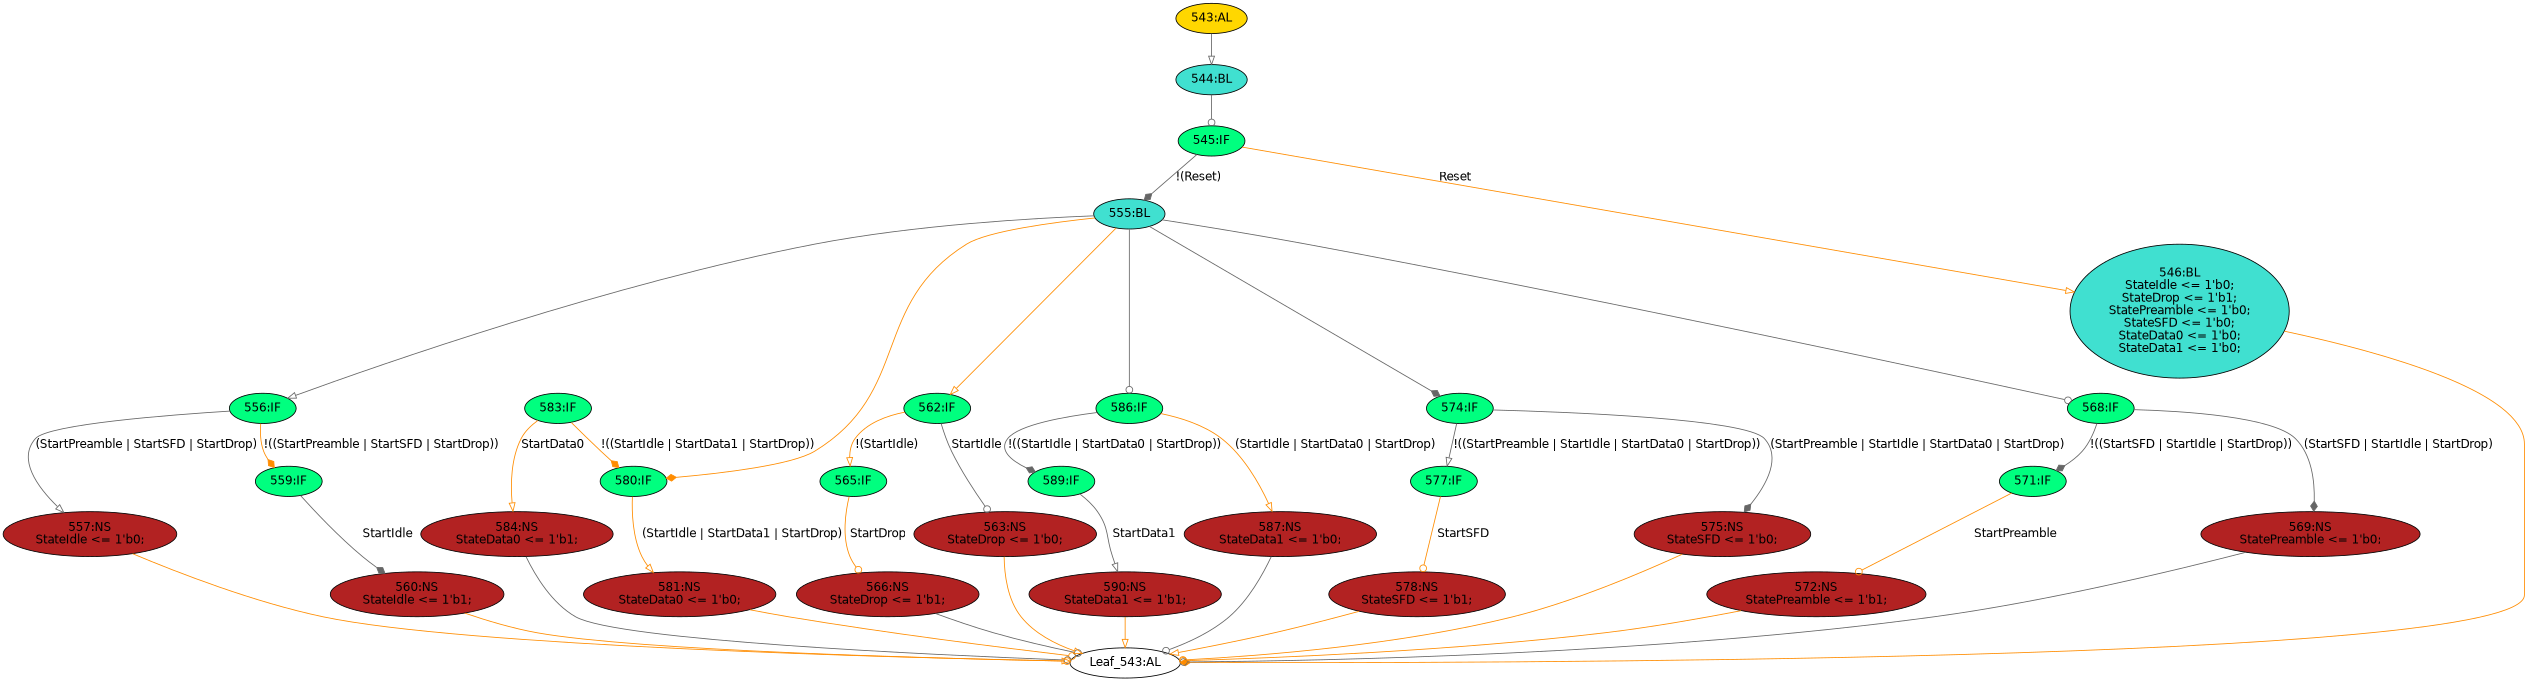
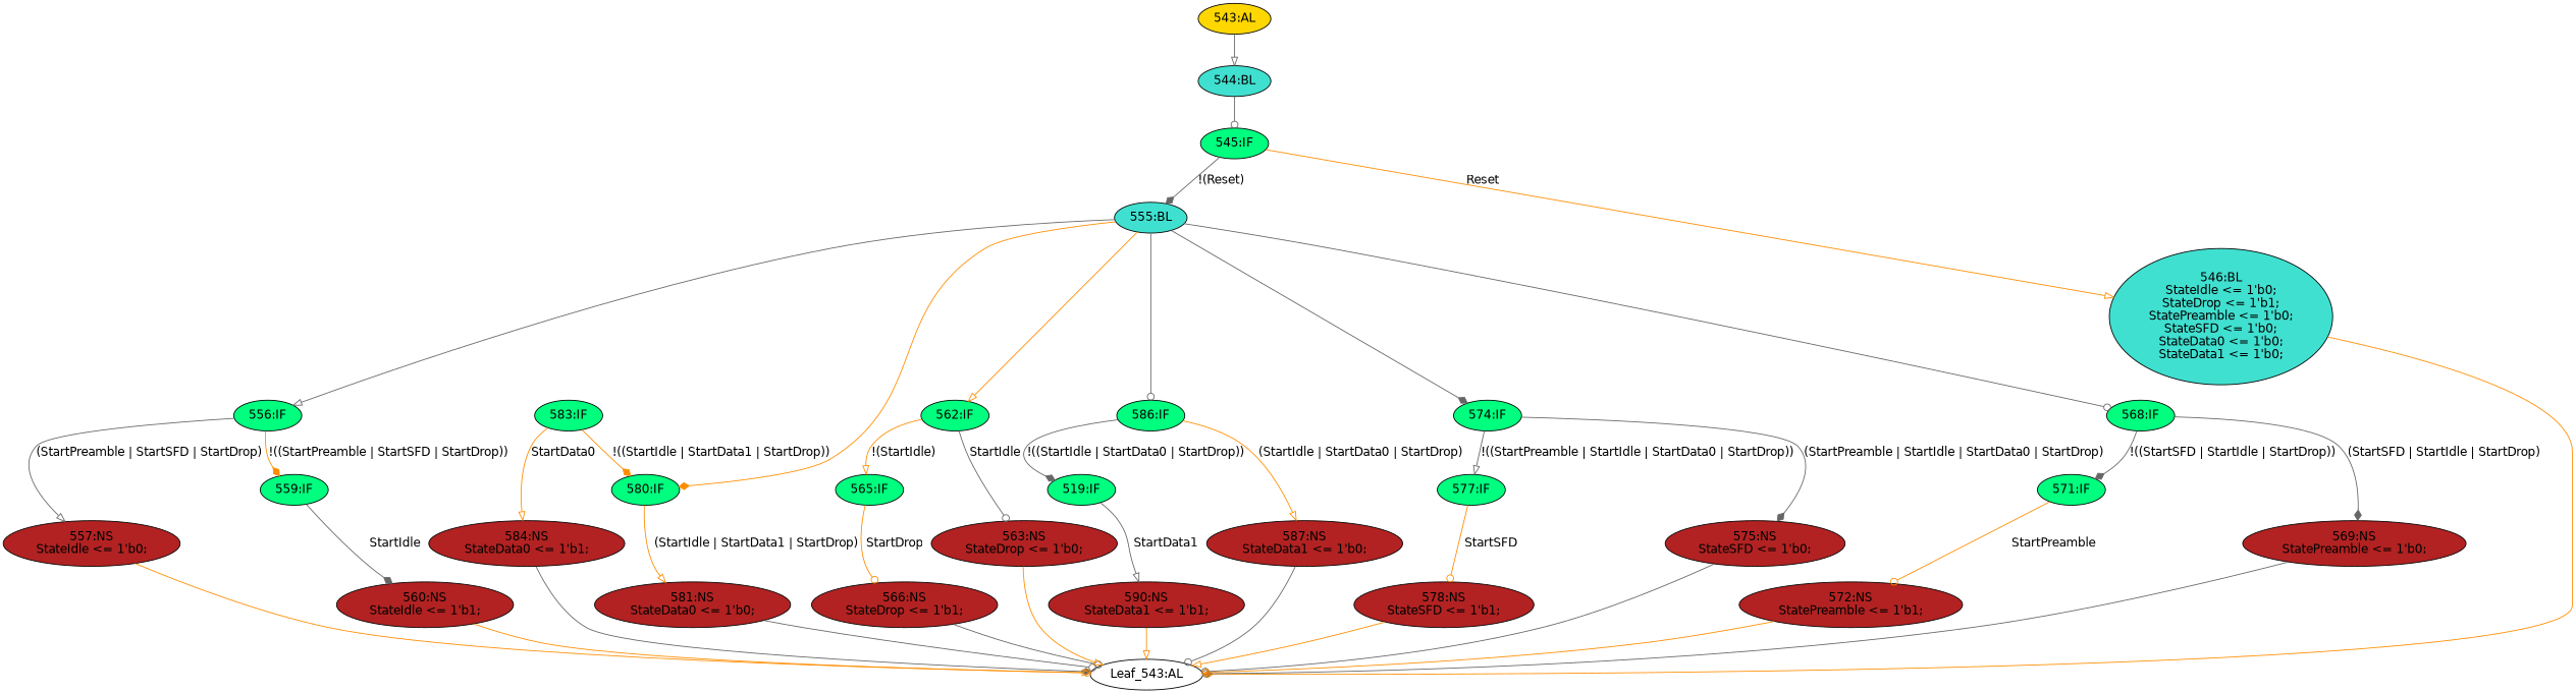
  strict digraph {
    fontname="DejaVu Sans"
    node [fillcolor=springgreen fontname="DejaVu Sans" statements="[]" style=filled typ=IfStatement]
    edge [arrowhead=onormal color=gray40 cond="[]" fontname="DejaVu Sans" lineno=None]
    n1 [ast="<pyverilog.vparser.ast.IfStatement object at 0x7fb430332790>" label="580:IF"]
    n2 [ast="<pyverilog.vparser.ast.NonblockingSubstitution object at 0x7fb43032cf90>" fillcolor=firebrick label="581:NS\nStateData0 <= 1'b0;" statements="[<pyverilog.vparser.ast.NonblockingSubstitution object at 0x7fb43032cf90>]" typ=NonblockingSubstitution]
    n3 [def_var="['StateSFD', 'StateIdle', 'StateDrop', 'StatePreamble', 'StateData1', 'StateData0']" label="Leaf_543:AL" fillcolor="" statements="" style="" typ=""]
    n4 [ast="<pyverilog.vparser.ast.IfStatement object at 0x7fb430548bd0>" label="583:IF"]
    n5 [ast="<pyverilog.vparser.ast.NonblockingSubstitution object at 0x7fb43032c110>" fillcolor=firebrick label="584:NS\nStateData0 <= 1'b1;" statements="[<pyverilog.vparser.ast.NonblockingSubstitution object at 0x7fb43032c110>]" typ=NonblockingSubstitution]
    n6 [ast="<pyverilog.vparser.ast.NonblockingSubstitution object at 0x7fb430335fd0>" fillcolor=firebrick label="560:NS\nStateIdle <= 1'b1;" statements="[<pyverilog.vparser.ast.NonblockingSubstitution object at 0x7fb430335fd0>]" typ=NonblockingSubstitution]
    n7 [ast="<pyverilog.vparser.ast.IfStatement object at 0x7fb430335f90>" label="559:IF"]
    n8 [ast="<pyverilog.vparser.ast.IfStatement object at 0x7fb430335c10>" label="556:IF"]
    n9 [ast="<pyverilog.vparser.ast.NonblockingSubstitution object at 0x7fb430335f50>" fillcolor=firebrick label="557:NS\nStateIdle <= 1'b0;" statements="[<pyverilog.vparser.ast.NonblockingSubstitution object at 0x7fb430335f50>]" typ=NonblockingSubstitution]
    n10 [ast="<pyverilog.vparser.ast.NonblockingSubstitution object at 0x7fb43032a390>" fillcolor=firebrick label="566:NS\nStateDrop <= 1'b1;" statements="[<pyverilog.vparser.ast.NonblockingSubstitution object at 0x7fb43032a390>]" typ=NonblockingSubstitution]
    n11 [ast="<pyverilog.vparser.ast.IfStatement object at 0x7fb4302e52d0>" label="586:IF"]
-   n12 [ast="<pyverilog.vparser.ast.IfStatement object at 0x7fb4302e5310>" label="589:IF"]
+   n12 [ast="<pyverilog.vparser.ast.IfStatement object at 0x7fb4302e5310>" label="519:IF"]
    n13 [ast="<pyverilog.vparser.ast.NonblockingSubstitution object at 0x7fb4302e54d0>" fillcolor=firebrick label="587:NS\nStateData1 <= 1'b0;" statements="[<pyverilog.vparser.ast.NonblockingSubstitution object at 0x7fb4302e54d0>]" typ=NonblockingSubstitution]
    n14 [ast="<pyverilog.vparser.ast.NonblockingSubstitution object at 0x7fb4302e5350>" fillcolor=firebrick label="590:NS\nStateData1 <= 1'b1;" statements="[<pyverilog.vparser.ast.NonblockingSubstitution object at 0x7fb4302e5350>]" typ=NonblockingSubstitution]
    n15 [ast="<pyverilog.vparser.ast.IfStatement object at 0x7fb43032aa10>" label="565:IF"]
    n16 [ast="<pyverilog.vparser.ast.IfStatement object at 0x7fb43032aa90>" label="545:IF"]
    n17 [ast="<pyverilog.vparser.ast.Block object at 0x7fb43032ab10>" fillcolor=turquoise label="555:BL" typ=Block]
    n18 [ast="<pyverilog.vparser.ast.Block object at 0x7fb4302e5750>" fillcolor=turquoise label="546:BL\nStateIdle <= 1'b0;\nStateDrop <= 1'b1;\nStatePreamble <= 1'b0;\nStateSFD <= 1'b0;\nStateData0 <= 1'b0;\nStateData1 <= 1'b0;" statements="[<pyverilog.vparser.ast.NonblockingSubstitution object at 0x7fb4302e5790>, <pyverilog.vparser.ast.NonblockingSubstitution object at 0x7fb4302e58d0>, <pyverilog.vparser.ast.NonblockingSubstitution object at 0x7fb4302e5a10>, <pyverilog.vparser.ast.NonblockingSubstitution object at 0x7fb4302e5b90>, <pyverilog.vparser.ast.NonblockingSubstitution object at 0x7fb4302e5cd0>, <pyverilog.vparser.ast.NonblockingSubstitution object at 0x7fb4302e5e10>]" typ=Block]
    n19 [ast="<pyverilog.vparser.ast.IfStatement object at 0x7fb43032ae10>" label="574:IF"]
    n20 [ast="<pyverilog.vparser.ast.IfStatement object at 0x7fb43032a4d0>" label="568:IF"]
    n21 [ast="<pyverilog.vparser.ast.IfStatement object at 0x7fb43032ab90>" label="562:IF"]
    n22 [ast="<pyverilog.vparser.ast.NonblockingSubstitution object at 0x7fb43032ac90>" fillcolor=firebrick label="575:NS\nStateSFD <= 1'b0;" statements="[<pyverilog.vparser.ast.NonblockingSubstitution object at 0x7fb43032ac90>]" typ=NonblockingSubstitution]
    n23 [ast="<pyverilog.vparser.ast.IfStatement object at 0x7fb43032ae50>" label="577:IF"]
    n24 [ast="<pyverilog.vparser.ast.IfStatement object at 0x7fb43032a550>" label="571:IF"]
    n25 [ast="<pyverilog.vparser.ast.NonblockingSubstitution object at 0x7fb43032a8d0>" fillcolor=firebrick label="569:NS\nStatePreamble <= 1'b0;" statements="[<pyverilog.vparser.ast.NonblockingSubstitution object at 0x7fb43032a8d0>]" typ=NonblockingSubstitution]
    n26 [ast="<pyverilog.vparser.ast.NonblockingSubstitution object at 0x7fb43032ab50>" fillcolor=firebrick label="563:NS\nStateDrop <= 1'b0;" statements="[<pyverilog.vparser.ast.NonblockingSubstitution object at 0x7fb43032ab50>]" typ=NonblockingSubstitution]
    n27 [ast="<pyverilog.vparser.ast.NonblockingSubstitution object at 0x7fb43032a590>" fillcolor=firebrick label="572:NS\nStatePreamble <= 1'b1;" statements="[<pyverilog.vparser.ast.NonblockingSubstitution object at 0x7fb43032a590>]" typ=NonblockingSubstitution]
    n28 [ast="<pyverilog.vparser.ast.NonblockingSubstitution object at 0x7fb43032aed0>" fillcolor=firebrick label="578:NS\nStateSFD <= 1'b1;" statements="[<pyverilog.vparser.ast.NonblockingSubstitution object at 0x7fb43032aed0>]" typ=NonblockingSubstitution]
    n29 [ast="<pyverilog.vparser.ast.Always object at 0x7fb4302e5f90>" clk_sens=True fillcolor=gold label="543:AL" sens="['MRxClk', 'Reset']" typ=Always use_var="['Reset', 'StartSFD', 'StartPreamble', 'StartDrop', 'StartIdle', 'StartData0', 'StartData1']"]
    n30 [ast="<pyverilog.vparser.ast.Block object at 0x7fb4302e0150>" fillcolor=turquoise label="544:BL" typ=Block]
    n1 -> n2 [color=darkorange cond="['StartIdle', 'StartData1', 'StartDrop']" label="(StartIdle | StartData1 | StartDrop)" lineno=580]
-   n2 -> n3 [arrowhead=odot color=darkorange]
+   n2 -> n3 [arrowhead=odot]
    n4 -> n1 [arrowhead=diamond color=darkorange cond="['StartIdle', 'StartData1', 'StartDrop']" label="!((StartIdle | StartData1 | StartDrop))" lineno=580]
    n4 -> n5 [color=darkorange cond="['StartData0']" label=StartData0 lineno=583]
-   n5 -> n3 [arrowhead=odot]
+   n5 -> n3 [arrowhead=diamond]
    n6 -> n3 [arrowhead=odot color=darkorange]
    n7 -> n6 [arrowhead=diamond cond="['StartIdle']" label=StartIdle lineno=559]
    n8 -> n7 [arrowhead=diamond color=darkorange cond="['StartPreamble', 'StartSFD', 'StartDrop']" label="!((StartPreamble | StartSFD | StartDrop))" lineno=556]
    n8 -> n9 [cond="['StartPreamble', 'StartSFD', 'StartDrop']" label="(StartPreamble | StartSFD | StartDrop)" lineno=556]
    n9 -> n3 [color=darkorange]
    n10 -> n3 [arrowhead=odot]
    n11 -> n12 [arrowhead=diamond cond="['StartIdle', 'StartData0', 'StartDrop']" label="!((StartIdle | StartData0 | StartDrop))" lineno=586]
    n11 -> n13 [color=darkorange cond="['StartIdle', 'StartData0', 'StartDrop']" label="(StartIdle | StartData0 | StartDrop)" lineno=586]
    n12 -> n14 [cond="['StartData1']" label=StartData1 lineno=589]
    n13 -> n3 [arrowhead=odot]
    n14 -> n3 [color=darkorange]
    n15 -> n10 [arrowhead=odot color=darkorange cond="['StartDrop']" label=StartDrop lineno=565]
    n16 -> n17 [arrowhead=diamond cond="['Reset']" label="!(Reset)" lineno=545]
    n16 -> n18 [color=darkorange cond="['Reset']" label=Reset lineno=545]
    n17 -> n1 [arrowhead=diamond color=darkorange]
    n17 -> n8
    n17 -> n11 [arrowhead=odot]
    n17 -> n19 [arrowhead=diamond]
    n17 -> n20 [arrowhead=odot]
    n17 -> n21 [color=darkorange]
    n18 -> n3 [arrowhead=diamond color=darkorange]
    n19 -> n22 [arrowhead=diamond cond="['StartPreamble', 'StartIdle', 'StartData0', 'StartDrop']" label="(StartPreamble | StartIdle | StartData0 | StartDrop)" lineno=574]
    n19 -> n23 [cond="['StartPreamble', 'StartIdle', 'StartData0', 'StartDrop']" label="!((StartPreamble | StartIdle | StartData0 | StartDrop))" lineno=574]
    n20 -> n24 [arrowhead=diamond cond="['StartSFD', 'StartIdle', 'StartDrop']" label="!((StartSFD | StartIdle | StartDrop))" lineno=568]
    n20 -> n25 [arrowhead=diamond cond="['StartSFD', 'StartIdle', 'StartDrop']" label="(StartSFD | StartIdle | StartDrop)" lineno=568]
    n21 -> n15 [color=darkorange cond="['StartIdle']" label="!(StartIdle)" lineno=562]
    n21 -> n26 [arrowhead=odot cond="['StartIdle']" label=StartIdle lineno=562]
-   n22 -> n3 [arrowhead=odot color=darkorange]
+   n22 -> n3 [arrowhead=odot]
    n23 -> n28 [arrowhead=odot color=darkorange cond="['StartSFD']" label=StartSFD lineno=577]
    n24 -> n27 [arrowhead=odot color=darkorange cond="['StartPreamble']" label=StartPreamble lineno=571]
    n25 -> n3 [arrowhead=odot]
    n26 -> n3 [color=darkorange]
    n27 -> n3 [arrowhead=odot color=darkorange]
    n28 -> n3 [color=darkorange]
    n29 -> n30
    n30 -> n16 [arrowhead=odot]
  }
